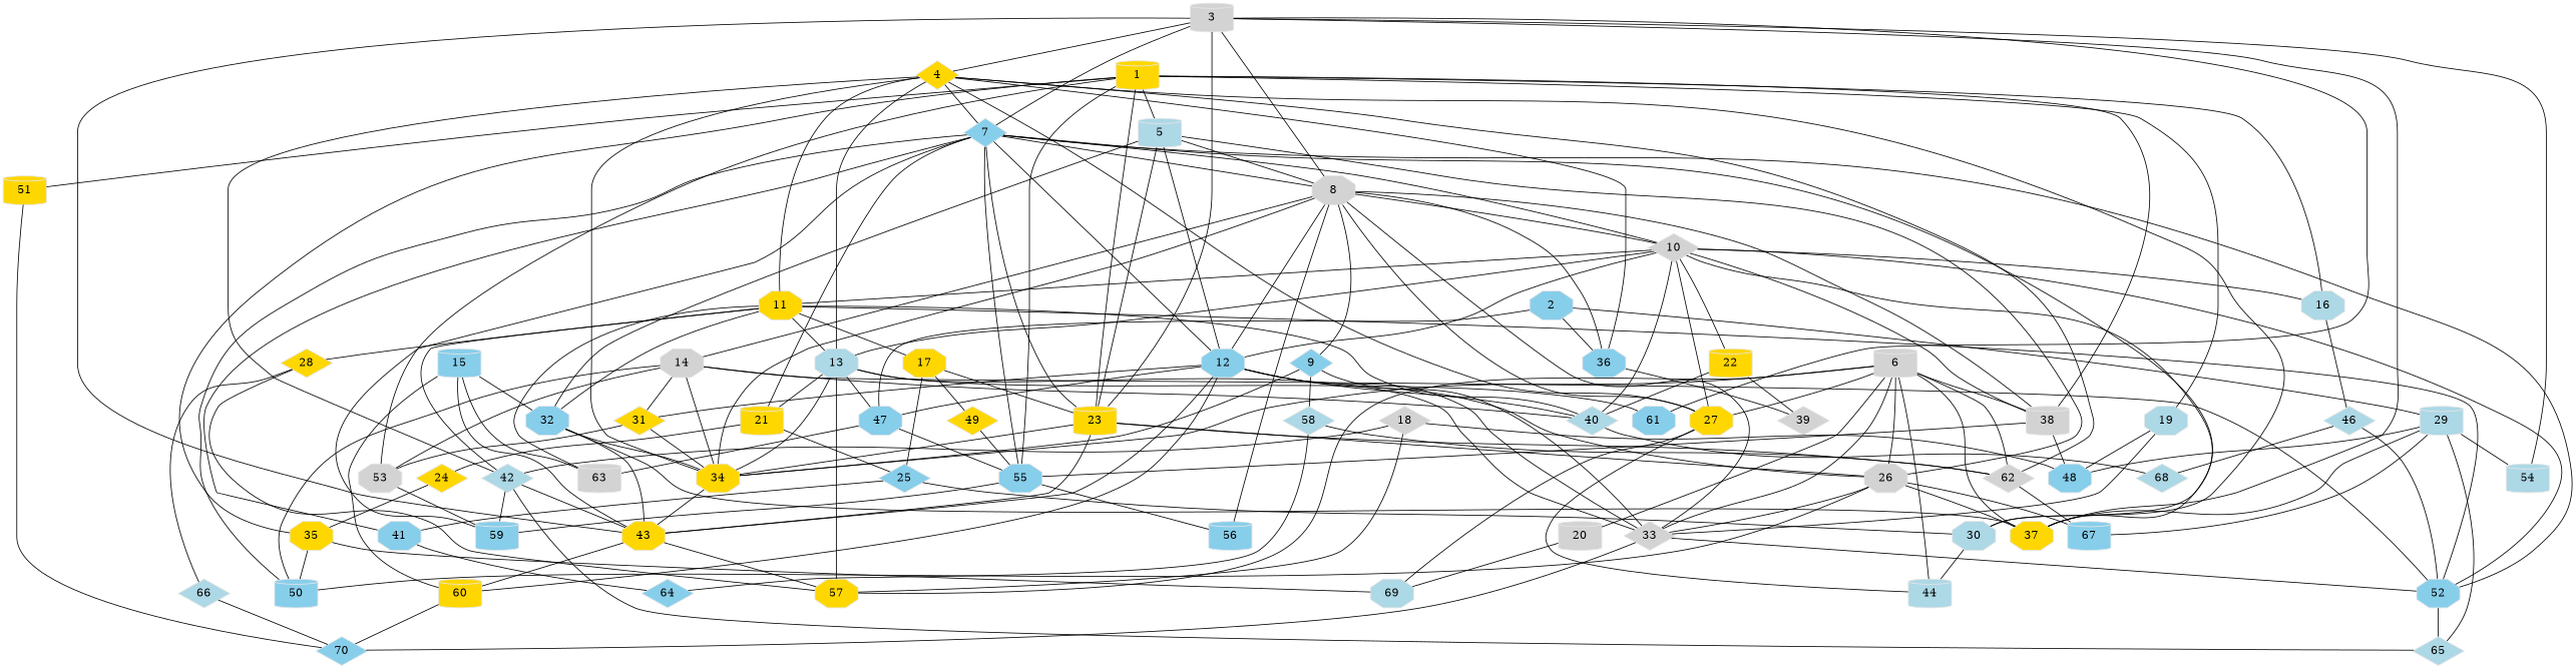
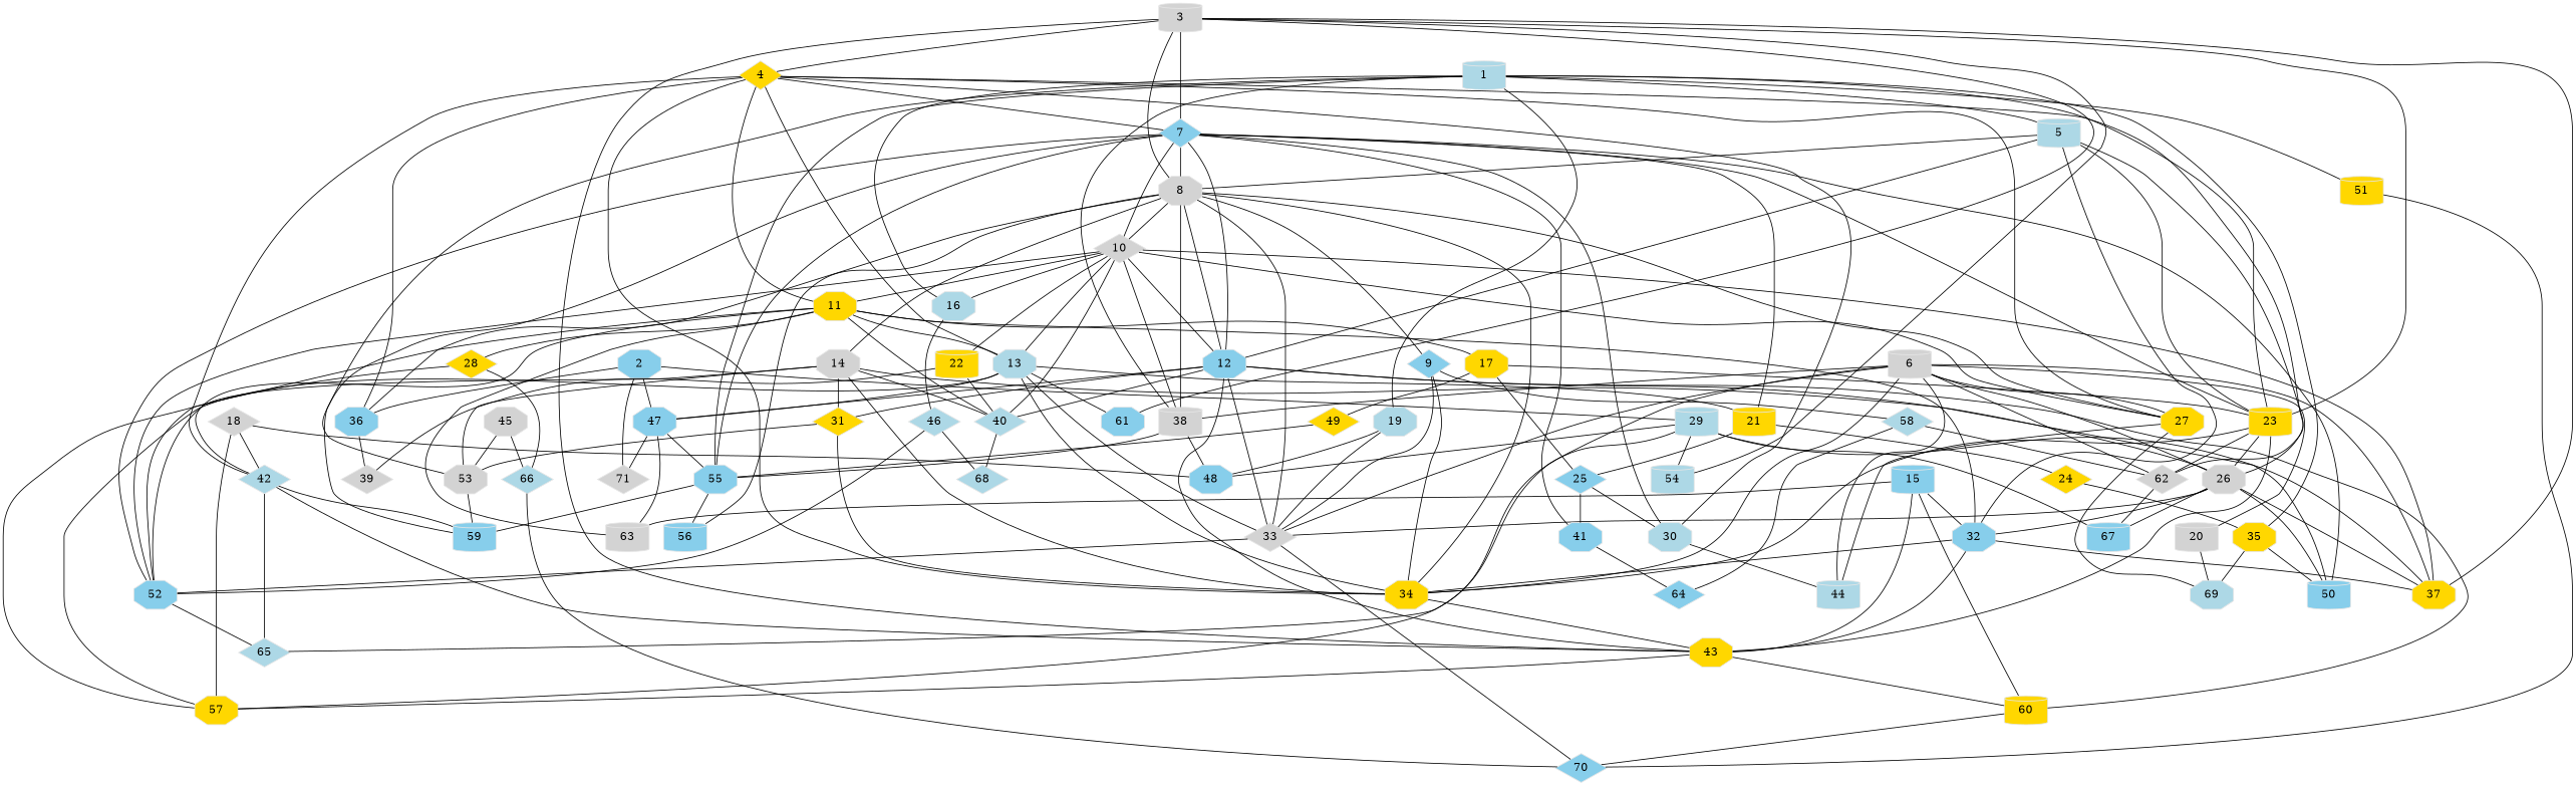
  graph {
    node [color=gray90 fillcolor=skyblue shape=octagon style=filled]
    edge [weight=1.0]
-   1 [fillcolor=gold shape=cylinder]
+   1 [fillcolor=lightblue shape=cylinder]
    5 [fillcolor=lightblue shape=cylinder]
    16 [fillcolor=lightblue]
    19 [fillcolor=lightblue]
    23 [fillcolor=gold shape=cylinder]
    35 [fillcolor=gold]
    38 [fillcolor=lightgrey shape=cylinder]
    51 [fillcolor=gold shape=cylinder]
    53 [fillcolor=lightgrey]
    55
    8 [fillcolor=lightgrey]
    12
    26 [fillcolor=lightgrey]
    32
    46 [fillcolor=lightblue shape=diamond]
    33 [fillcolor=lightgrey shape=diamond]
    48
    43 [fillcolor=gold]
    34 [fillcolor=gold]
    62 [fillcolor=lightgrey shape=diamond]
    50 [shape=cylinder]
    69 [fillcolor=lightblue]
    70 [shape=diamond]
    59 [shape=cylinder]
    56 [shape=cylinder]
    2
    29 [fillcolor=lightblue shape=cylinder]
    36
    47
+   71 [fillcolor=lightgrey shape=diamond]
    37 [fillcolor=gold]
    54 [fillcolor=lightblue shape=cylinder]
    67 [shape=cylinder]
    65 [fillcolor=lightblue shape=diamond]
    39 [fillcolor=lightgrey shape=diamond]
    63 [fillcolor=lightgrey shape=cylinder]
    3 [fillcolor=lightgrey shape=cylinder]
    4 [fillcolor=gold shape=diamond]
    7 [shape=diamond]
    61
    11 [fillcolor=gold]
    13 [fillcolor=lightblue]
    27 [fillcolor=gold]
    30 [fillcolor=lightblue]
    42 [fillcolor=lightblue shape=diamond]
    10 [fillcolor=lightgrey shape=diamond]
    21 [fillcolor=gold shape=cylinder]
    41
    52
    9 [shape=diamond]
    14 [fillcolor=lightgrey]
    57 [fillcolor=gold]
    60 [fillcolor=gold shape=cylinder]
    40 [fillcolor=lightblue shape=diamond]
    17 [fillcolor=gold]
    28 [fillcolor=gold shape=diamond]
    44 [fillcolor=lightblue shape=cylinder]
    31 [fillcolor=gold shape=diamond]
    6 [fillcolor=lightgrey shape=cylinder]
    20 [fillcolor=lightgrey shape=cylinder]
    22 [fillcolor=gold shape=cylinder]
    25 [shape=diamond]
    24 [fillcolor=gold shape=diamond]
    64 [shape=diamond]
    58 [fillcolor=lightblue shape=diamond]
    68 [fillcolor=lightblue shape=diamond]
    49 [fillcolor=gold shape=diamond]
    66 [fillcolor=lightblue shape=diamond]
    15 [shape=cylinder]
    18 [fillcolor=lightgrey shape=diamond]
+   45 [fillcolor=lightgrey]
    1 -- 5
    1 -- 16
    1 -- 19
    1 -- 23
    1 -- 35
    1 -- 38 [weight=2.0]
    1 -- 51
    1 -- 53
    1 -- 55
    5 -- 23
    5 -- 8
    5 -- 12
    5 -- 26
    5 -- 32
    16 -- 46
    19 -- 33
    19 -- 48
    23 -- 26
    23 -- 43 [weight=2.0]
    23 -- 34
    23 -- 62
    35 -- 50
    35 -- 69
    38 -- 55
    38 -- 48
    51 -- 70
    53 -- 59
    55 -- 59
    55 -- 56
    8 -- 38
    8 -- 12
    8 -- 33
    8 -- 34
    8 -- 56 [weight=2.0]
    8 -- 36
    8 -- 27
    8 -- 10 [weight=2.0]
    8 -- 9
    8 -- 14
    12 -- 26
    12 -- 33
    12 -- 43
    12 -- 47 [weight=2.0]
    12 -- 60
    12 -- 40
    12 -- 31
+   26 -- 32 [weight=2.0]
    26 -- 33
    26 -- 50
    26 -- 37
    26 -- 67
    32 -- 43 [weight=2.0]
    32 -- 34 [weight=3.0]
    32 -- 37
    46 -- 52
    46 -- 68
    33 -- 70
    33 -- 52
    43 -- 57
    43 -- 60
    34 -- 43
    62 -- 67
    2 -- 29
    2 -- 36
    2 -- 47
+   2 -- 71
    29 -- 48
    29 -- 37
    29 -- 54
    29 -- 67
    29 -- 65
    36 -- 39
    47 -- 55
+   47 -- 71
    47 -- 63
    3 -- 23
    3 -- 8
    3 -- 43
    3 -- 37
    3 -- 54
    3 -- 4 [weight=2.0]
    3 -- 7
    3 -- 61
    4 -- 34 [weight=3.0]
    4 -- 62
    4 -- 36
    4 -- 7
    4 -- 11
    4 -- 13 [weight=2.0]
    4 -- 27
    4 -- 30
    4 -- 42
    7 -- 23
    7 -- 55
    7 -- 8 [weight=3.0]
    7 -- 12
    7 -- 50
    7 -- 59
    7 -- 30
    7 -- 10
    7 -- 21
    7 -- 41
    7 -- 52
    11 -- 32 [weight=2.0]
    11 -- 63
    11 -- 13 [weight=2.0]
    11 -- 42
    11 -- 52
    11 -- 40
    11 -- 17
    11 -- 28 [weight=2.0]
    13 -- 33 [weight=2.0]
    13 -- 34
    13 -- 47
    13 -- 61
    13 -- 21
    13 -- 57
    27 -- 69
    27 -- 44
    30 -- 44
    42 -- 43 [weight=2.0]
    42 -- 59
    42 -- 65
    10 -- 16
    10 -- 38
    10 -- 12 [weight=2.0]
    10 -- 37
    10 -- 11 [weight=2.0]
    10 -- 13
    10 -- 27
    10 -- 52
    10 -- 40
    10 -- 22
    21 -- 25
    21 -- 24
    41 -- 64
    52 -- 65
    9 -- 33
    9 -- 34
    9 -- 58
    14 -- 53
    14 -- 34
    14 -- 50
    14 -- 52
    14 -- 40
    14 -- 31 [weight=2.0]
    60 -- 70
    40 -- 68
    17 -- 23
    17 -- 25
    17 -- 49
    28 -- 57
    28 -- 66
    31 -- 53
    31 -- 34
    6 -- 38
    6 -- 26 [weight=2.0]
    6 -- 33
    6 -- 34
    6 -- 62
    6 -- 37
    6 -- 27
    6 -- 57
    6 -- 44
    6 -- 20
    20 -- 69
    22 -- 39
    22 -- 40
    25 -- 30
    25 -- 41
    24 -- 35
    58 -- 62
    58 -- 64
    49 -- 55
    66 -- 70
    15 -- 32
    15 -- 43
    15 -- 63
    15 -- 60
    18 -- 48
    18 -- 42
    18 -- 57
+   45 -- 53
+   45 -- 66
  }
